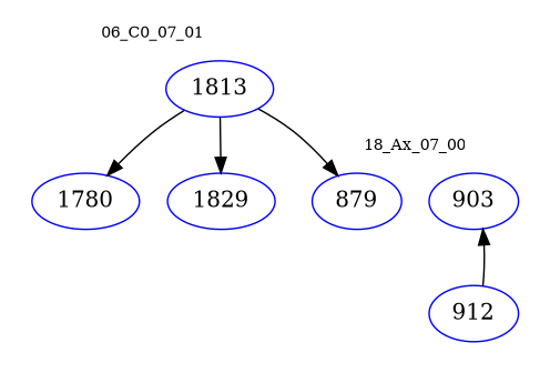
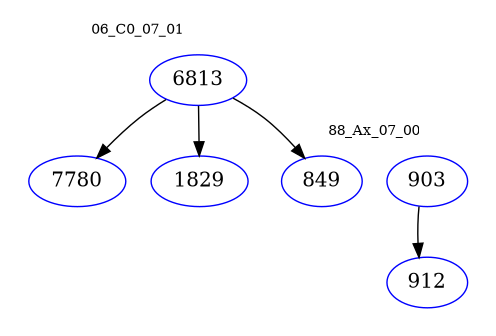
  digraph {
    node [color=blue]
    edge [color=black]
    n1 [label=903]
-   n2 [label=879]
+   n2 [label=849]
    n3 [label=912]
-   n4 [label=1813]
-   n5 [label=1780]
+   n4 [label=6813]
+   n5 [label=7780]
    n6 [label=1829]
    subgraph cluster_1 {
      color=white
      fontsize=10
-     label="18_Ax_07_00"
+     label="88_Ax_07_00"
      n1
      n2
      n3
    }
    subgraph cluster_2 {
      color=white
      fontsize=10
      label="06_C0_07_01"
      n4
      n5
      n6
    }
-   n3 -> n1
+   n1 -> n3
    n4 -> n2
    n4 -> n5
    n4 -> n6
  }
